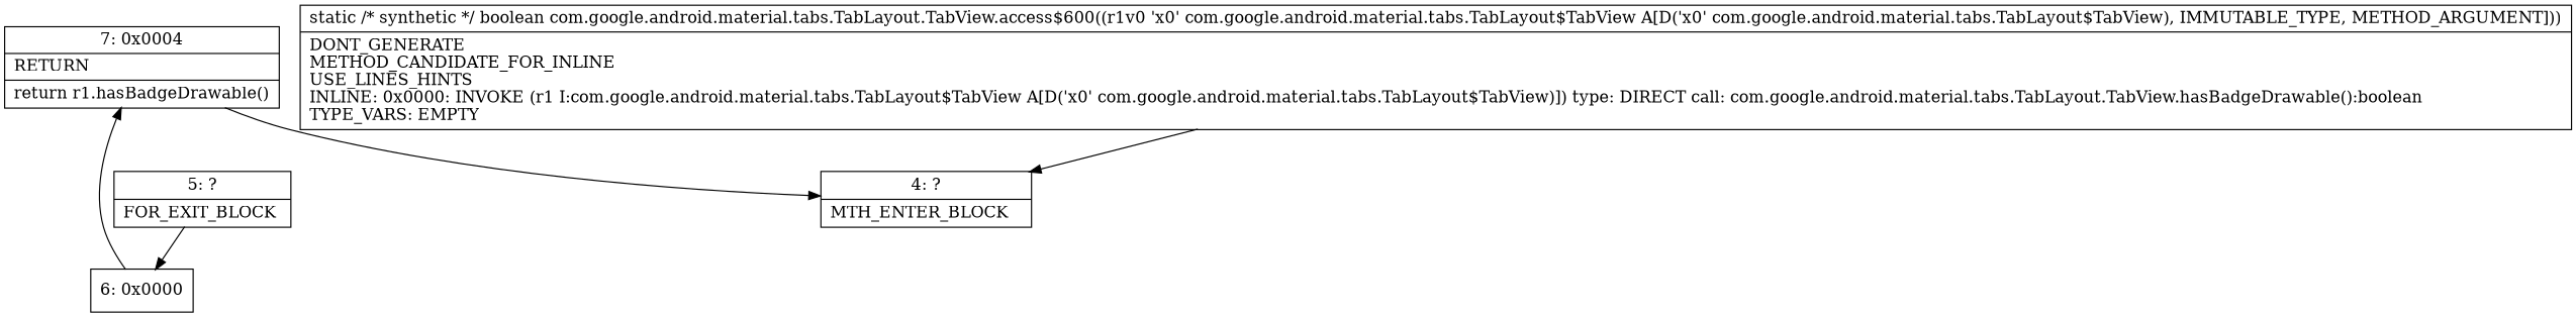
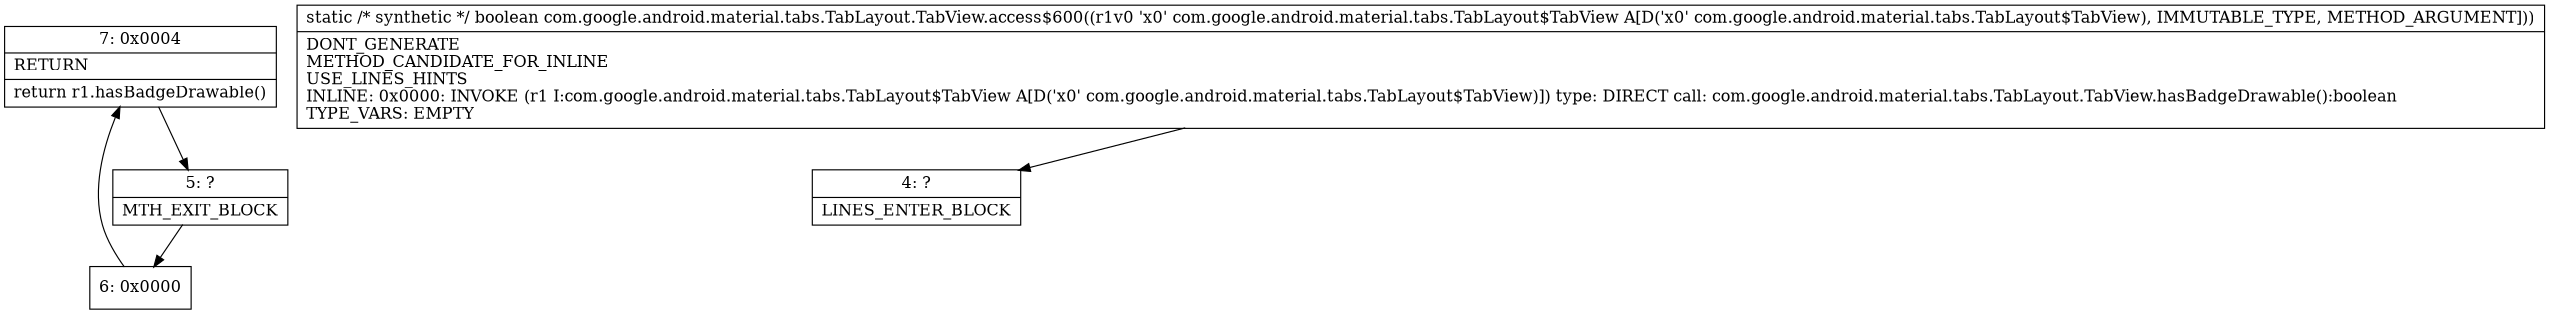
  digraph {
    node [shape=record]
-   n1 [label="{4\:\ ?|MTH_ENTER_BLOCK\l}"]
+   n1 [label="{4\:\ ?|LINES_ENTER_BLOCK\l}"]
    n2 [label="{6\:\ 0x0000}"]
    n3 [label="{7\:\ 0x0004|RETURN\l|return r1.hasBadgeDrawable()\l}"]
-   n4 [label="{5\:\ ?|FOR_EXIT_BLOCK\l}"]
+   n4 [label="{5\:\ ?|MTH_EXIT_BLOCK\l}"]
    n5 [label="{static \/* synthetic *\/ boolean com.google.android.material.tabs.TabLayout.TabView.access$600((r1v0 'x0' com.google.android.material.tabs.TabLayout$TabView A[D('x0' com.google.android.material.tabs.TabLayout$TabView), IMMUTABLE_TYPE, METHOD_ARGUMENT]))  | DONT_GENERATE\lMETHOD_CANDIDATE_FOR_INLINE\lUSE_LINES_HINTS\lINLINE: 0x0000: INVOKE  (r1 I:com.google.android.material.tabs.TabLayout$TabView A[D('x0' com.google.android.material.tabs.TabLayout$TabView)]) type: DIRECT call: com.google.android.material.tabs.TabLayout.TabView.hasBadgeDrawable():boolean\lTYPE_VARS: EMPTY\l}"]
    n2 -> n3
-   n3 -> n1
+   n3 -> n4
    n4 -> n2
    n5 -> n1
  }
